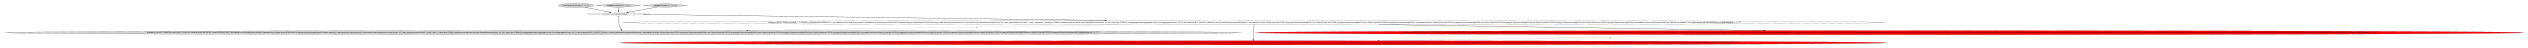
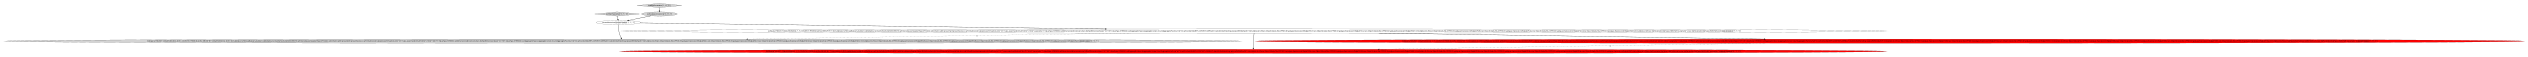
  digraph {
    fontname=Inter
    node [fillcolor=lightgray fontname=Inter shape=ellipse style=filled]
    edge [fontname=Inter style=bold]
    n1 [label="testCoalesceColumns['0', '0', '1']"]
-   n2 [fillcolor=white label="cannotVectorize()@@@3@@@['1', '1', '1']" shape=diamond]
+   n2 [fillcolor=white label="cannotVectorize()@@@3@@@['1', '1', '1']"]
    n3 [label="testQuery(\"SELECT COALESCE(dim2, dim1), COUNT(*) FROM druid.foo GROUP BY COALESCE(dim2, dim1)\",ImmutableList.of(GroupByQuery.builder().setDataSource(CalciteTests.DATASOURCE1).setInterval(querySegmentSpec(Filtration.eternity())).setGranularity(Granularities.ALL).setVirtualColumns(expressionVirtualColumn(\"v0\",\"case_searched(notnull(\"dim2\"),\"dim2\",\"dim1\")\",ValueType.STRING)).setDimensions(dimensions(new DefaultDimensionSpec(\"v0\",\"d0\",ValueType.STRING))).setAggregatorSpecs(aggregators(new CountAggregatorFactory(\"a0\"))).setContext(QUERY_CONTEXT_DEFAULT).build()),NullHandling.replaceWithDefault()? ImmutableList.of(new Object((((edu.fdu.CPPDG.tinypdg.pe.ExpressionInfo@a074bc,new Object((((edu.fdu.CPPDG.tinypdg.pe.ExpressionInfo@a074c1,new Object((((edu.fdu.CPPDG.tinypdg.pe.ExpressionInfo@a074c6,new Object((((edu.fdu.CPPDG.tinypdg.pe.ExpressionInfo@a074cb): ImmutableList.of(new Object((((edu.fdu.CPPDG.tinypdg.pe.ExpressionInfo@a074d3,new Object((((edu.fdu.CPPDG.tinypdg.pe.ExpressionInfo@a074d8,new Object((((edu.fdu.CPPDG.tinypdg.pe.ExpressionInfo@a074dd,new Object((((edu.fdu.CPPDG.tinypdg.pe.ExpressionInfo@a074e2))@@@4@@@['0', '0', '1']"]
    n4 [fillcolor=white label="testQuery(\"SELECT COALESCE(dim2, ?, ?), COUNT(*) FROM druid.foo GROUP BY 1\",ImmutableList.of(GroupByQuery.builder().setDataSource(CalciteTests.DATASOURCE1).setInterval(querySegmentSpec(Filtration.eternity())).setGranularity(Granularities.ALL).setVirtualColumns(expressionVirtualColumn(\"v0\",\"case_searched(notnull(\"dim2\"),\"dim2\",'parameter')\",ValueType.STRING)).setDimensions(dimensions(new DefaultDimensionSpec(\"v0\",\"d0\",ValueType.STRING))).setAggregatorSpecs(aggregators(new CountAggregatorFactory(\"a0\"))).setContext(QUERY_CONTEXT_DEFAULT).build()),NullHandling.replaceWithDefault()? ImmutableList.of(new Object((((edu.fdu.CPPDG.tinypdg.pe.ExpressionInfo@a073c7,new Object((((edu.fdu.CPPDG.tinypdg.pe.ExpressionInfo@a073cc,new Object((((edu.fdu.CPPDG.tinypdg.pe.ExpressionInfo@a073d1): ImmutableList.of(new Object((((edu.fdu.CPPDG.tinypdg.pe.ExpressionInfo@a073d9,new Object((((edu.fdu.CPPDG.tinypdg.pe.ExpressionInfo@a073de,new Object((((edu.fdu.CPPDG.tinypdg.pe.ExpressionInfo@a073e3,new Object((((edu.fdu.CPPDG.tinypdg.pe.ExpressionInfo@a073e8),ImmutableList.of(new SqlParameter(SqlType.VARCHAR,\"parameter\"),new SqlParameter(SqlType.VARCHAR,null)))@@@4@@@['1', '1', '0']"]
    n5 [label="testNullParameter['0', '1', '0']" shape=diamond]
    n6 [label="testNullParameter['1', '0', '0']" shape=diamond]
    n7 [fillcolor=red label="testQuery(\"SELECT COALESCE(dim2, ?, ?), COUNT(*) FROM druid.foo GROUP BY 1\",ImmutableList.of(GroupByQuery.builder().setDataSource(CalciteTests.DATASOURCE1).setInterval(querySegmentSpec(Filtration.eternity())).setGranularity(Granularities.ALL).setVirtualColumns(expressionVirtualColumn(\"v0\",\"case_searched(notnull(\"dim2\"),\"dim2\",'parameter')\",ValueType.STRING)).setDimensions(dimensions(new DefaultDimensionSpec(\"v0\",\"d0\",ValueType.STRING))).setAggregatorSpecs(aggregators(new CountAggregatorFactory(\"a0\"))).setContext(QUERY_CONTEXT_DEFAULT).build()),NullHandling.replaceWithDefault()? ImmutableList.of(new Object((((edu.fdu.CPPDG.tinypdg.pe.ExpressionInfo@a0743e,new Object((((edu.fdu.CPPDG.tinypdg.pe.ExpressionInfo@a07443,new Object((((edu.fdu.CPPDG.tinypdg.pe.ExpressionInfo@a07448): ImmutableList.of(new Object((((edu.fdu.CPPDG.tinypdg.pe.ExpressionInfo@a07450,new Object((((edu.fdu.CPPDG.tinypdg.pe.ExpressionInfo@a07455,new Object((((edu.fdu.CPPDG.tinypdg.pe.ExpressionInfo@a0745a,new Object((((edu.fdu.CPPDG.tinypdg.pe.ExpressionInfo@a0745f),ImmutableList.of(new SqlParameter(SqlType.VARCHAR,null),new SqlParameter(SqlType.VARCHAR,\"parameter\")))@@@19@@@['0', '1', '0']"]
    n8 [fillcolor=red label="testQuery(\"SELECT COALESCE(dim2, ?, ?), COUNT(*) FROM druid.foo GROUP BY 1\",ImmutableList.of(GroupByQuery.builder().setDataSource(CalciteTests.DATASOURCE1).setInterval(querySegmentSpec(Filtration.eternity())).setGranularity(Granularities.ALL).setVirtualColumns(expressionVirtualColumn(\"v0\",\"case_searched(notnull(\"dim2\"),\"dim2\",'parameter')\",ValueType.STRING)).setDimensions(dimensions(new DefaultDimensionSpec(\"v0\",\"v0\",ValueType.STRING))).setAggregatorSpecs(aggregators(new CountAggregatorFactory(\"a0\"))).setContext(QUERY_CONTEXT_DEFAULT).build()),NullHandling.replaceWithDefault()? ImmutableList.of(new Object((((edu.fdu.CPPDG.tinypdg.pe.ExpressionInfo@a07349,new Object((((edu.fdu.CPPDG.tinypdg.pe.ExpressionInfo@a0734e,new Object((((edu.fdu.CPPDG.tinypdg.pe.ExpressionInfo@a07353): ImmutableList.of(new Object((((edu.fdu.CPPDG.tinypdg.pe.ExpressionInfo@a0735b,new Object((((edu.fdu.CPPDG.tinypdg.pe.ExpressionInfo@a07360,new Object((((edu.fdu.CPPDG.tinypdg.pe.ExpressionInfo@a07365,new Object((((edu.fdu.CPPDG.tinypdg.pe.ExpressionInfo@a0736a),ImmutableList.of(new SqlParameter(SqlType.VARCHAR,null),new SqlParameter(SqlType.VARCHAR,\"parameter\")))@@@19@@@['1', '0', '0']"]
    n1 -> n2
    n2 -> n3
    n2 -> n4
    n4 -> n3 [label=0 style=dashed]
    n4 -> n7
    n4 -> n8
    n5 -> n2
-   n6 -> n2
+   n6 -> n1
    n8 -> n7 [label=0 style=dashed]
  }
